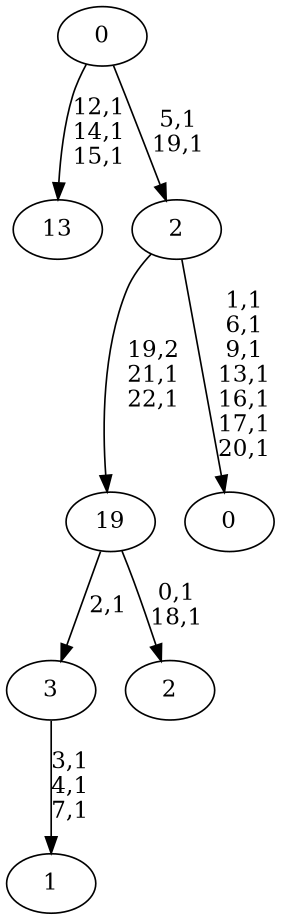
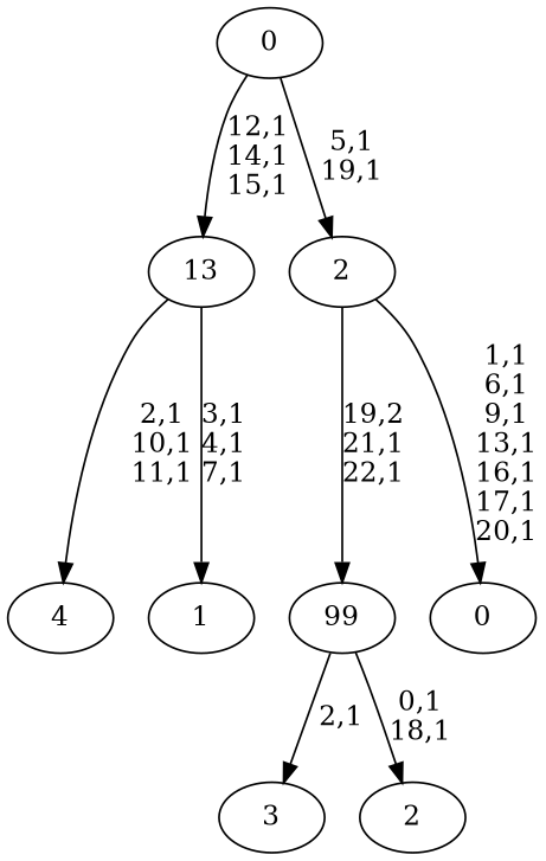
  digraph {
+   n1 [label=4]
    n2 [label=3]
    n3 [label=2]
-   19
+   19 [label=99]
    n5 [label=1]
    13
    n7 [label=0]
    2
    0
    19 -> n2 [label="2,1"]
    19 -> n3 [label="0,1\n18,1"]
-   n2 -> n5 [label="3,1\n4,1\n7,1"]
+   13 -> n1 [label="2,1\n10,1\n11,1"]
+   13 -> n5 [label="3,1\n4,1\n7,1"]
    2 -> 19 [label="19,2\n21,1\n22,1"]
    2 -> n7 [label="1,1\n6,1\n9,1\n13,1\n16,1\n17,1\n20,1"]
    0 -> 13 [label="12,1\n14,1\n15,1"]
    0 -> 2 [label="5,1\n19,1"]
  }
